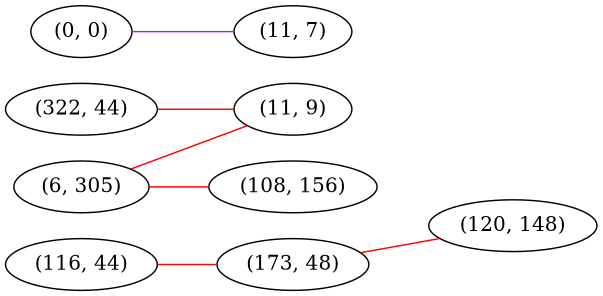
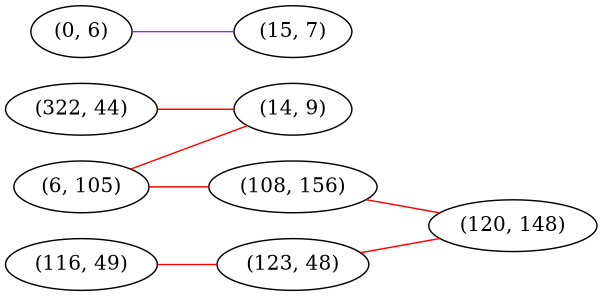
  graph {
    rankdir=LR
    edge [color=red weight=1]
    n1 [label="(322, 44)"]
-   "(14, 9)" [label="(11, 9)"]
-   "(6, 105)" [label="(6, 305)"]
+   "(14, 9)"
+   "(6, 105)"
    "(108, 156)"
    "(120, 148)"
-   "(116, 44)"
-   "(123, 48)" [label="(173, 48)"]
-   "(0, 0)"
-   "(15, 7)" [label="(11, 7)"]
+   "(116, 44)" [label="(116, 49)"]
+   "(123, 48)"
+   "(0, 0)" [label="(0, 6)"]
+   "(15, 7)"
    n1 -- "(14, 9)"
    "(6, 105)" -- "(14, 9)"
    "(6, 105)" -- "(108, 156)"
+   "(108, 156)" -- "(120, 148)"
    "(116, 44)" -- "(123, 48)"
    "(123, 48)" -- "(120, 148)"
    "(0, 0)" -- "(15, 7)" [color=purple weight=4]
  }
